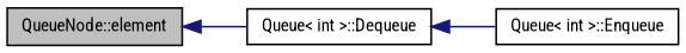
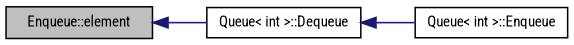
  digraph {
    fontname="Roboto Condensed"
    rankdir=LR
    node [color=black fillcolor=white fontname="Roboto Condensed" fontsize=10 shape=record style=filled]
    edge [color=midnightblue dir=back fontname="Roboto Condensed" fontsize=10 labelfontname=Helvetica labelfontsize=10 style=solid]
-   n1 [fillcolor=grey75 fontcolor=black height=0.2 label="QueueNode::element" width=0.4]
+   n1 [fillcolor=grey75 fontcolor=black height=0.2 label="Enqueue::element" width=0.4]
    n2 [height=0.2 label="Queue\< int \>::Dequeue" width=0.4]
    n3 [height=0.2 label="Queue\< int \>::Enqueue" width=0.4]
    n1 -> n2
    n2 -> n3
  }
